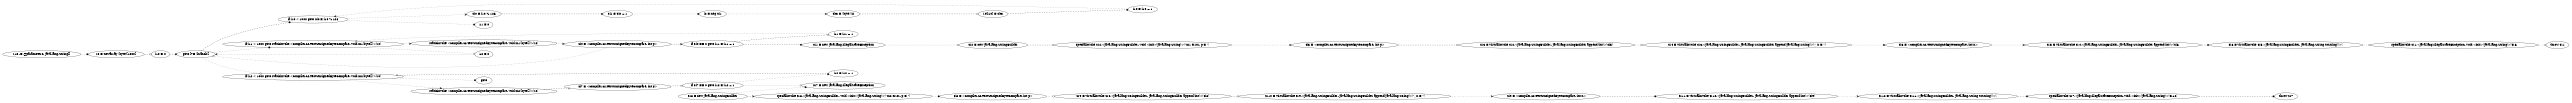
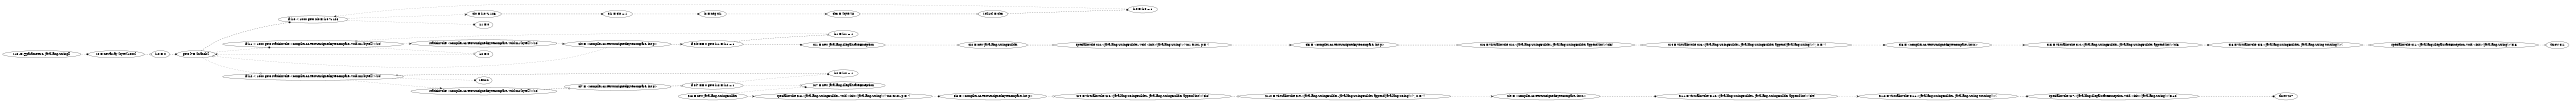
  digraph {
    rankdir=LR
    edge [arrowhead=odot style=dotted]
    "r13 := @parameter0: java.lang.String[]"
    "r0 = newarray (byte)[1000]"
    "i10 = 0"
    "goto [?= (branch)]"
    "if i10 < 1000 goto $i0 = i10 % 126"
    "if i11 < 1000 goto staticinvoke <compiler.c2.TestUnsignedByteCompare: void m1(byte[])>(r0)"
    "if i12 < 1000 goto staticinvoke <compiler.c2.TestUnsignedByteCompare: void m2(byte[])>(r0)"
    "$i0 = i10 % 126"
    "i11 = 0"
    "staticinvoke <compiler.c2.TestUnsignedByteCompare: void m1(byte[])>(r0)"
    "i12 = 0"
    "staticinvoke <compiler.c2.TestUnsignedByteCompare: void m2(byte[])>(r0)"
-   return [label=goto]
+   return
    "$i1 = $i0 + 1"
    "i2 = neg $i1"
    "$b3 = (byte) i2"
    "r0[i10] = $b3"
    "i10 = i10 + 1"
    "$i4 = <compiler.c2.TestUnsignedByteCompare: int p>"
    "if $i4 == 0 goto i11 = i11 + 1"
    "$r1 = new java.lang.IllegalStateException"
    "i11 = i11 + 1"
    "$r2 = new java.lang.StringBuilder"
    "specialinvoke $r2.<java.lang.StringBuilder: void <init>(java.lang.String)>(\"m1 error: p = \")"
    "$i5 = <compiler.c2.TestUnsignedByteCompare: int p>"
    "$r3 = virtualinvoke $r2.<java.lang.StringBuilder: java.lang.StringBuilder append(int)>($i5)"
    "$r4 = virtualinvoke $r3.<java.lang.StringBuilder: java.lang.StringBuilder append(java.lang.String)>(\", n = \")"
    "$i6 = <compiler.c2.TestUnsignedByteCompare: int n>"
    "$r5 = virtualinvoke $r4.<java.lang.StringBuilder: java.lang.StringBuilder append(int)>($i6)"
    "$r6 = virtualinvoke $r5.<java.lang.StringBuilder: java.lang.String toString()>()"
    "specialinvoke $r1.<java.lang.IllegalStateException: void <init>(java.lang.String)>($r6)"
    "throw $r1"
    "$i7 = <compiler.c2.TestUnsignedByteCompare: int p>"
    "if $i7 == 0 goto i12 = i12 + 1"
    "$r7 = new java.lang.IllegalStateException"
    "i12 = i12 + 1"
    "$r8 = new java.lang.StringBuilder"
    "specialinvoke $r8.<java.lang.StringBuilder: void <init>(java.lang.String)>(\"m2 error: p = \")"
    "$i8 = <compiler.c2.TestUnsignedByteCompare: int p>"
    "$r9 = virtualinvoke $r8.<java.lang.StringBuilder: java.lang.StringBuilder append(int)>($i8)"
    "$r10 = virtualinvoke $r9.<java.lang.StringBuilder: java.lang.StringBuilder append(java.lang.String)>(\", n = \")"
    "$i9 = <compiler.c2.TestUnsignedByteCompare: int n>"
    "$r11 = virtualinvoke $r10.<java.lang.StringBuilder: java.lang.StringBuilder append(int)>($i9)"
    "$r12 = virtualinvoke $r11.<java.lang.StringBuilder: java.lang.String toString()>()"
    "specialinvoke $r7.<java.lang.IllegalStateException: void <init>(java.lang.String)>($r12)"
    "throw $r7"
    "r13 := @parameter0: java.lang.String[]" -> "r0 = newarray (byte)[1000]" [arrowhead=dot]
    "r0 = newarray (byte)[1000]" -> "i10 = 0" [style=dashed]
    "i10 = 0" -> "goto [?= (branch)]" [arrowhead=dot style=dashed]
    "goto [?= (branch)]" -> "if i10 < 1000 goto $i0 = i10 % 126" [arrowhead=dot style=dashed]
    "goto [?= (branch)]" -> "if i11 < 1000 goto staticinvoke <compiler.c2.TestUnsignedByteCompare: void m1(byte[])>(r0)" [arrowhead=dot]
    "goto [?= (branch)]" -> "if i12 < 1000 goto staticinvoke <compiler.c2.TestUnsignedByteCompare: void m2(byte[])>(r0)"
    "if i10 < 1000 goto $i0 = i10 % 126" -> "$i0 = i10 % 126" [arrowhead=vee]
    "if i10 < 1000 goto $i0 = i10 % 126" -> "i11 = 0" [arrowhead=dot]
    "if i11 < 1000 goto staticinvoke <compiler.c2.TestUnsignedByteCompare: void m1(byte[])>(r0)" -> "staticinvoke <compiler.c2.TestUnsignedByteCompare: void m1(byte[])>(r0)" [arrowhead=vee]
    "if i11 < 1000 goto staticinvoke <compiler.c2.TestUnsignedByteCompare: void m1(byte[])>(r0)" -> "i12 = 0"
    "if i12 < 1000 goto staticinvoke <compiler.c2.TestUnsignedByteCompare: void m2(byte[])>(r0)" -> "staticinvoke <compiler.c2.TestUnsignedByteCompare: void m2(byte[])>(r0)" [arrowhead=vee]
    "if i12 < 1000 goto staticinvoke <compiler.c2.TestUnsignedByteCompare: void m2(byte[])>(r0)" -> return [arrowhead=dot]
    "$i0 = i10 % 126" -> "$i1 = $i0 + 1" [arrowhead=dot style=dashed]
    "staticinvoke <compiler.c2.TestUnsignedByteCompare: void m1(byte[])>(r0)" -> "$i4 = <compiler.c2.TestUnsignedByteCompare: int p>" [arrowhead=vee]
    "i12 = 0" -> "goto [?= (branch)]" [arrowhead=vee]
    "staticinvoke <compiler.c2.TestUnsignedByteCompare: void m2(byte[])>(r0)" -> "$i7 = <compiler.c2.TestUnsignedByteCompare: int p>" [style=dashed]
    "$i1 = $i0 + 1" -> "i2 = neg $i1" [arrowhead=dot]
    "i2 = neg $i1" -> "$b3 = (byte) i2" [arrowhead=vee]
    "$b3 = (byte) i2" -> "r0[i10] = $b3" [style=dashed]
    "r0[i10] = $b3" -> "i10 = i10 + 1" [arrowhead=dot style=dashed]
    "i10 = i10 + 1" -> "if i10 < 1000 goto $i0 = i10 % 126" [arrowhead=vee]
    "$i4 = <compiler.c2.TestUnsignedByteCompare: int p>" -> "goto [?= (branch)]"
    "$i4 = <compiler.c2.TestUnsignedByteCompare: int p>" -> "if $i4 == 0 goto i11 = i11 + 1" [arrowhead=vee style=dashed]
    "if $i4 == 0 goto i11 = i11 + 1" -> "$r1 = new java.lang.IllegalStateException" [arrowhead=dot style=dashed]
    "if $i4 == 0 goto i11 = i11 + 1" -> "i11 = i11 + 1" [style=dashed]
    "$r1 = new java.lang.IllegalStateException" -> "$r2 = new java.lang.StringBuilder"
    "i11 = i11 + 1" -> "if i11 < 1000 goto staticinvoke <compiler.c2.TestUnsignedByteCompare: void m1(byte[])>(r0)"
    "$r2 = new java.lang.StringBuilder" -> "specialinvoke $r2.<java.lang.StringBuilder: void <init>(java.lang.String)>(\"m1 error: p = \")" [style=dashed]
    "specialinvoke $r2.<java.lang.StringBuilder: void <init>(java.lang.String)>(\"m1 error: p = \")" -> "$i5 = <compiler.c2.TestUnsignedByteCompare: int p>" [arrowhead=vee]
    "$i5 = <compiler.c2.TestUnsignedByteCompare: int p>" -> "$r3 = virtualinvoke $r2.<java.lang.StringBuilder: java.lang.StringBuilder append(int)>($i5)" [style=dashed]
    "$r3 = virtualinvoke $r2.<java.lang.StringBuilder: java.lang.StringBuilder append(int)>($i5)" -> "$r4 = virtualinvoke $r3.<java.lang.StringBuilder: java.lang.StringBuilder append(java.lang.String)>(\", n = \")"
    "$r4 = virtualinvoke $r3.<java.lang.StringBuilder: java.lang.StringBuilder append(java.lang.String)>(\", n = \")" -> "$i6 = <compiler.c2.TestUnsignedByteCompare: int n>" [arrowhead=dot]
    "$i6 = <compiler.c2.TestUnsignedByteCompare: int n>" -> "$r5 = virtualinvoke $r4.<java.lang.StringBuilder: java.lang.StringBuilder append(int)>($i6)" [arrowhead=vee]
    "$r5 = virtualinvoke $r4.<java.lang.StringBuilder: java.lang.StringBuilder append(int)>($i6)" -> "$r6 = virtualinvoke $r5.<java.lang.StringBuilder: java.lang.String toString()>()" [arrowhead=dot style=dashed]
    "$r6 = virtualinvoke $r5.<java.lang.StringBuilder: java.lang.String toString()>()" -> "specialinvoke $r1.<java.lang.IllegalStateException: void <init>(java.lang.String)>($r6)"
    "specialinvoke $r1.<java.lang.IllegalStateException: void <init>(java.lang.String)>($r6)" -> "throw $r1"
    "$i7 = <compiler.c2.TestUnsignedByteCompare: int p>" -> "if $i7 == 0 goto i12 = i12 + 1" [style=dashed]
    "if $i7 == 0 goto i12 = i12 + 1" -> "$r7 = new java.lang.IllegalStateException"
    "if $i7 == 0 goto i12 = i12 + 1" -> "i12 = i12 + 1" [arrowhead=dot]
    "i12 = i12 + 1" -> "if i12 < 1000 goto staticinvoke <compiler.c2.TestUnsignedByteCompare: void m2(byte[])>(r0)" [style=dashed]
    "$r8 = new java.lang.StringBuilder" -> "$r7 = new java.lang.IllegalStateException" [arrowhead=dot]
    "$r8 = new java.lang.StringBuilder" -> "specialinvoke $r8.<java.lang.StringBuilder: void <init>(java.lang.String)>(\"m2 error: p = \")" [arrowhead=vee style=dashed]
    "specialinvoke $r8.<java.lang.StringBuilder: void <init>(java.lang.String)>(\"m2 error: p = \")" -> "$i8 = <compiler.c2.TestUnsignedByteCompare: int p>" [arrowhead=dot]
    "$i8 = <compiler.c2.TestUnsignedByteCompare: int p>" -> "$r9 = virtualinvoke $r8.<java.lang.StringBuilder: java.lang.StringBuilder append(int)>($i8)"
    "$r9 = virtualinvoke $r8.<java.lang.StringBuilder: java.lang.StringBuilder append(int)>($i8)" -> "$r10 = virtualinvoke $r9.<java.lang.StringBuilder: java.lang.StringBuilder append(java.lang.String)>(\", n = \")" [style=dashed]
    "$r10 = virtualinvoke $r9.<java.lang.StringBuilder: java.lang.StringBuilder append(java.lang.String)>(\", n = \")" -> "$i9 = <compiler.c2.TestUnsignedByteCompare: int n>" [arrowhead=vee]
    "$i9 = <compiler.c2.TestUnsignedByteCompare: int n>" -> "$r11 = virtualinvoke $r10.<java.lang.StringBuilder: java.lang.StringBuilder append(int)>($i9)" [arrowhead=dot style=dashed]
    "$r11 = virtualinvoke $r10.<java.lang.StringBuilder: java.lang.StringBuilder append(int)>($i9)" -> "$r12 = virtualinvoke $r11.<java.lang.StringBuilder: java.lang.String toString()>()" [arrowhead=vee]
    "$r12 = virtualinvoke $r11.<java.lang.StringBuilder: java.lang.String toString()>()" -> "specialinvoke $r7.<java.lang.IllegalStateException: void <init>(java.lang.String)>($r12)" [arrowhead=dot style=dashed]
    "specialinvoke $r7.<java.lang.IllegalStateException: void <init>(java.lang.String)>($r12)" -> "throw $r7" [arrowhead=dot style=dashed]
  }
